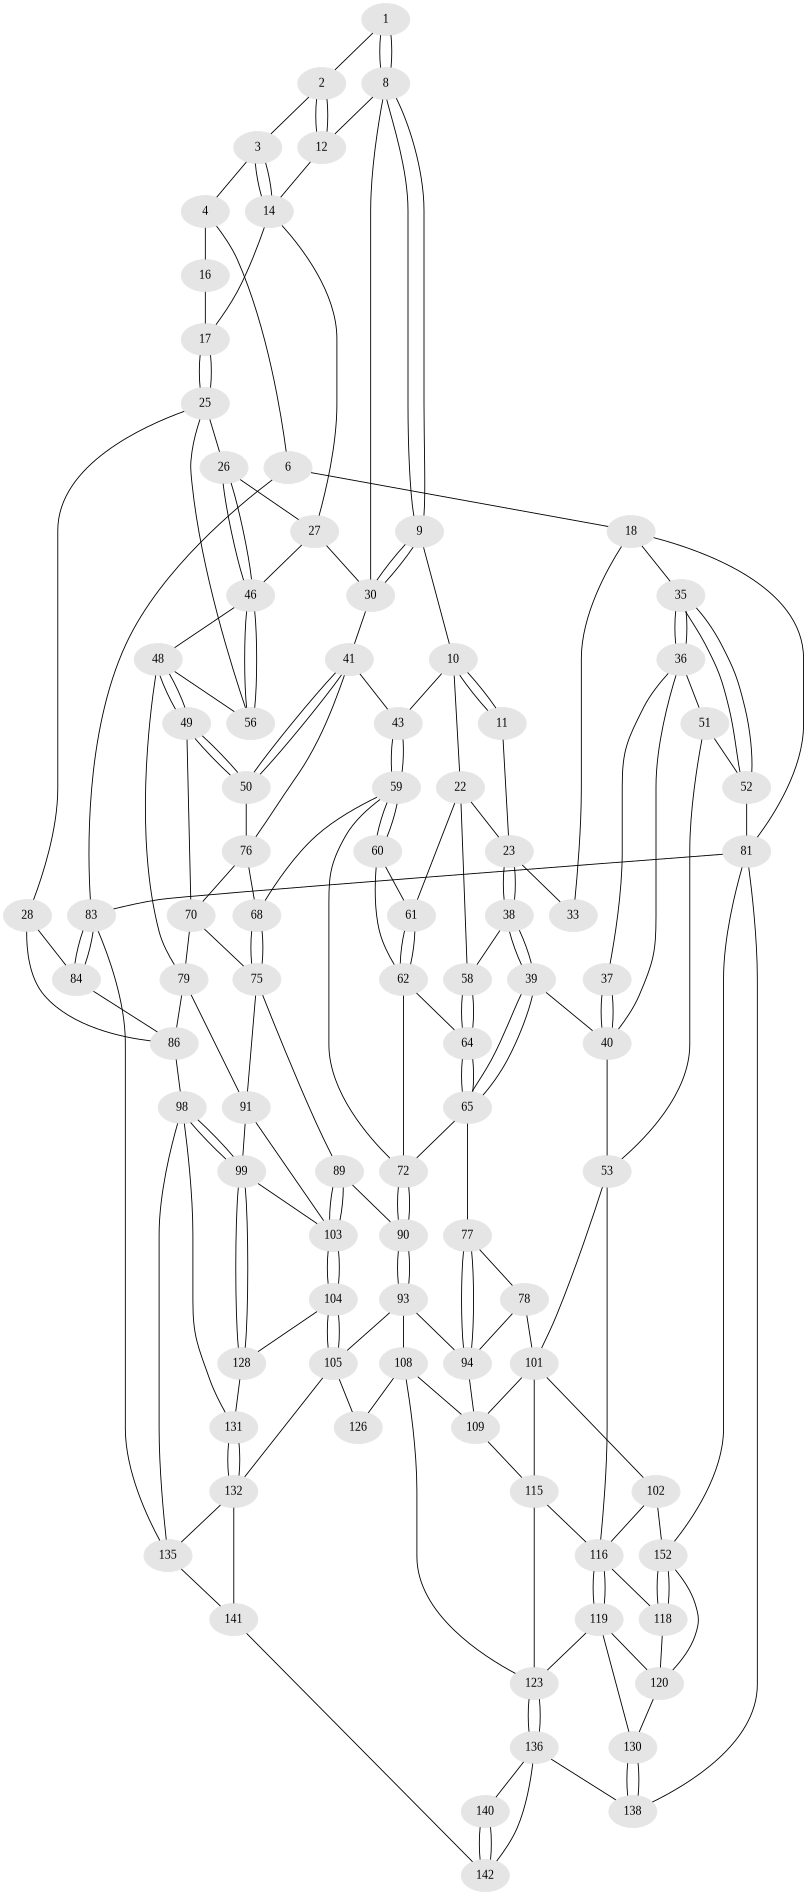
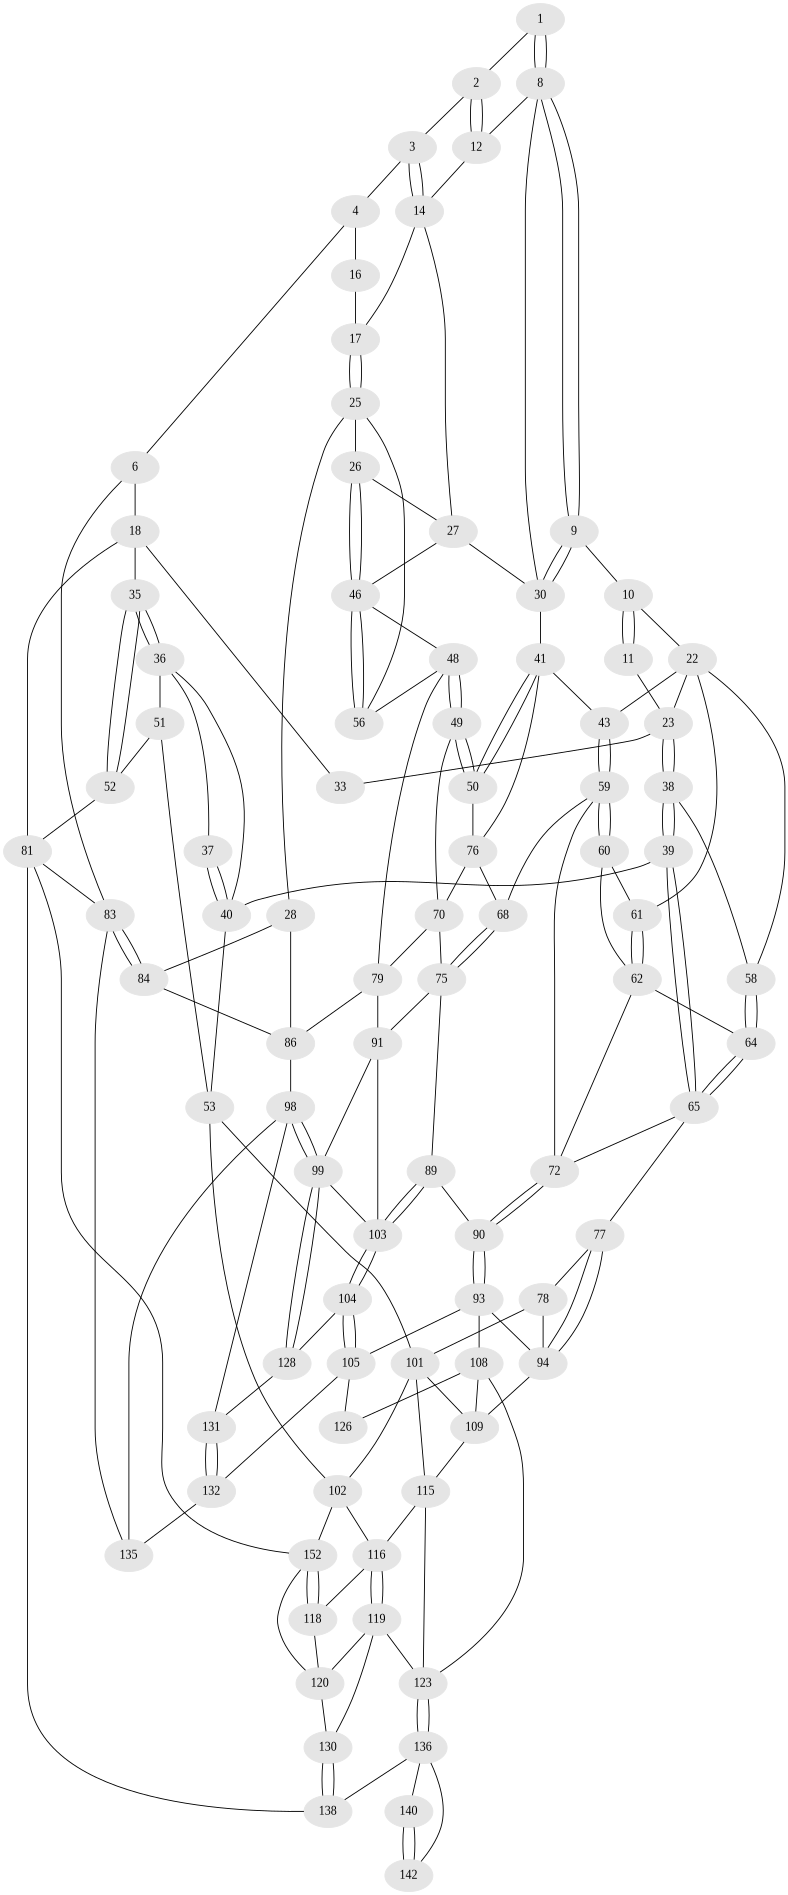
  graph {
    fontname="Liberation Serif"
    node [color=gray90 fontname="Liberation Serif" style=filled]
    edge [fontname="Liberation Serif"]
    1
    2
    8 [super="+13"]
    3
    12
    9
    30 [super="+32"]
    4 [super="+5"]
    14 [super="+15"]
    6
    16 [super="+20"]
    17
    27 [super="+31"]
    18 [super="+34"]
    83
    33
    35
    81 [super="+82"]
    84
    135 [super="+139"]
    11 [super="+19"]
    23 [super="+24"]
    10 [super="+21"]
    41 [super="+42"]
    22 [super="+57"]
    43
    58
    61
    59 [super="+69"]
    38
    25 [super="+29"]
    46 [super="+47"]
    28 [super="+85"]
    86 [super="+97"]
    26
    56
    36 [super="+45"]
    52 [super="+80"]
    n39 [label=152 super="+113"]
    138
    64
    62 [super="+63"]
    39
    48 [super="+71"]
    98 [super="+134"]
    50
    n47 [label=76 super="+67"]
    37
    40 [super="+44"]
    51 [super="+55"]
    53 [super="+54"]
    65 [super="+76"]
    72 [super="+73"]
    77
    102 [super="+111"]
    101 [super="+114"]
    70 [super="+74"]
    68
    60
    49
    79 [super="+87"]
    91 [super="+92"]
    75 [super="+88"]
    78 [super="+96"]
    94 [super="+95"]
    116 [super="+117"]
    90
    89
    93 [super="+106"]
    103 [super="+107"]
    99 [super="+100"]
    109 [super="+110"]
    115 [super="+121"]
    118
    120 [super="+129"]
-   141
    131
    104
    105 [super="+125"]
    108 [super="+122"]
    128
    126
    132 [super="+133"]
    123 [super="+124"]
    119 [super="+127"]
    136 [super="+137"]
    130
    140
    142
    1 -- 2
    1 -- 8
    1 -- 8
    2 -- 3
    2 -- 12
    2 -- 12
    8 -- 12
    8 -- 9
    8 -- 9
    8 -- 30
    3 -- 4
    3 -- 14
    3 -- 14
    12 -- 14
    9 -- 30
    9 -- 30
    9 -- 10
    30 -- 41
    4 -- 6
    4 -- 16 [weight=2]
    14 -- 17
    14 -- 27
    6 -- 18
    6 -- 83
    16 -- 17
    17 -- 25
    17 -- 25
    27 -- 30
    27 -- 46
    18 -- 33
    18 -- 35
    18 -- 81
    83 -- 84
    83 -- 84
    83 -- 135
    35 -- 36
    35 -- 36
    35 -- 52
    35 -- 52
    81 -- 83
    81 -- n39
    81 -- 138
    84 -- 86
-   135 -- 141
    11 -- 23
    23 -- 33
    23 -- 38
    23 -- 38
    10 -- 11
    10 -- 11
    10 -- 22
-   10 -- 43
+   22 -- 43
    41 -- 43
    41 -- 50
    41 -- 50
    41 -- n47
    22 -- 23
    22 -- 58
    22 -- 61
    43 -- 59
    43 -- 59
    58 -- 64
    58 -- 64
    61 -- 62
    61 -- 62
    59 -- 72
    59 -- 68
    59 -- 60
    59 -- 60
    38 -- 58
    38 -- 39
    38 -- 39
    25 -- 28
    25 -- 26
    25 -- 56
    46 -- 56
    46 -- 56
    46 -- 48
    28 -- 84
    28 -- 86
    86 -- 98
    26 -- 27
    26 -- 46
    26 -- 46
    36 -- 37
    36 -- 40
    36 -- 51
    52 -- 81
    n39 -- 118
    n39 -- 118
    n39 -- 120
    64 -- 65
    64 -- 65
    62 -- 64
    62 -- 72
    39 -- 40
    39 -- 65
    39 -- 65
    48 -- 56
    48 -- 49
    48 -- 49
    48 -- 79
    98 -- 135
    98 -- 99
    98 -- 99
    98 -- 131
    50 -- n47
    n47 -- 70
    n47 -- 68
    37 -- 40
    37 -- 40
    40 -- 53
    51 -- 52 [weight=2]
    51 -- 53
-   53 -- 116
+   53 -- 102
    53 -- 101
    65 -- 72
    65 -- 77
    72 -- 90
    72 -- 90
    77 -- 78
    77 -- 94
    77 -- 94
    102 -- n39
    102 -- 116
    101 -- 102
    101 -- 109
    101 -- 115
    70 -- 79
    70 -- 75
    68 -- 75
    68 -- 75
    60 -- 61
    60 -- 62
    49 -- 50
    49 -- 50
    49 -- 70
    79 -- 86
    79 -- 91
    91 -- 103
    91 -- 99
    75 -- 91
    75 -- 89
    78 -- 101
    78 -- 94
    94 -- 109
    116 -- 118
    116 -- 119
    116 -- 119
    90 -- 93
    90 -- 93
    89 -- 90
    89 -- 103
    89 -- 103
    93 -- 94
    93 -- 105
    93 -- 108
    103 -- 104
    103 -- 104
    99 -- 103
    99 -- 128
    99 -- 128
    109 -- 115
    115 -- 116
    115 -- 123
    118 -- 120
    120 -- 130
-   141 -- 142
    131 -- 132
    131 -- 132
    104 -- 105
    104 -- 105
    104 -- 128
    105 -- 126
    105 -- 132
    108 -- 109
    108 -- 126
    108 -- 123
    128 -- 131
    132 -- 135
-   132 -- 141
    123 -- 136
    123 -- 136
    119 -- 120
    119 -- 123
    119 -- 130
    136 -- 138
    136 -- 140
    136 -- 142
    130 -- 138
    130 -- 138
    140 -- 142
    140 -- 142
  }
